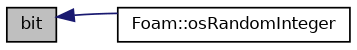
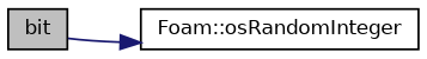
  digraph {
    rankdir=LR
    node [color=black fontname=Helvetica fontsize=10 shape=record]
    n1 [fillcolor=grey75 fontcolor=black height=0.2 label=bit style=filled width=0.4]
    n2 [height=0.2 label="Foam::osRandomInteger" width=0.4]
-   n2 -> n1 [color=midnightblue fontname=Helvetica fontsize=10 labelfontname=Helvetica labelfontsize=10 style=solid]
+   n1 -> n2 [color=midnightblue fontname=Helvetica fontsize=10 labelfontname=Helvetica labelfontsize=10 style=solid]
  }
